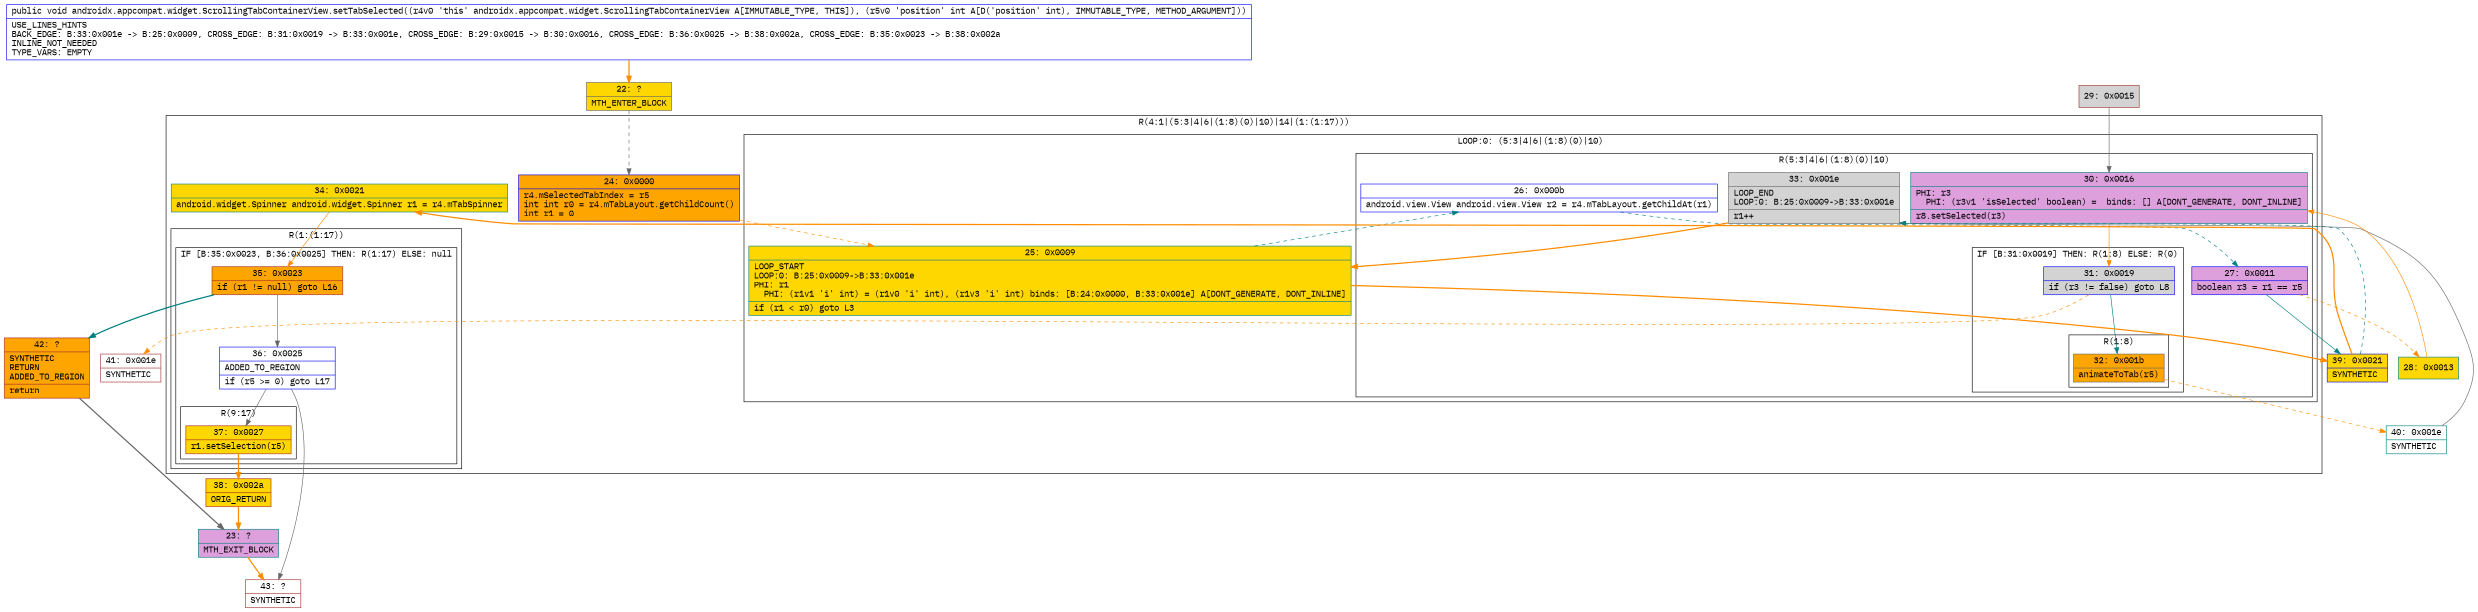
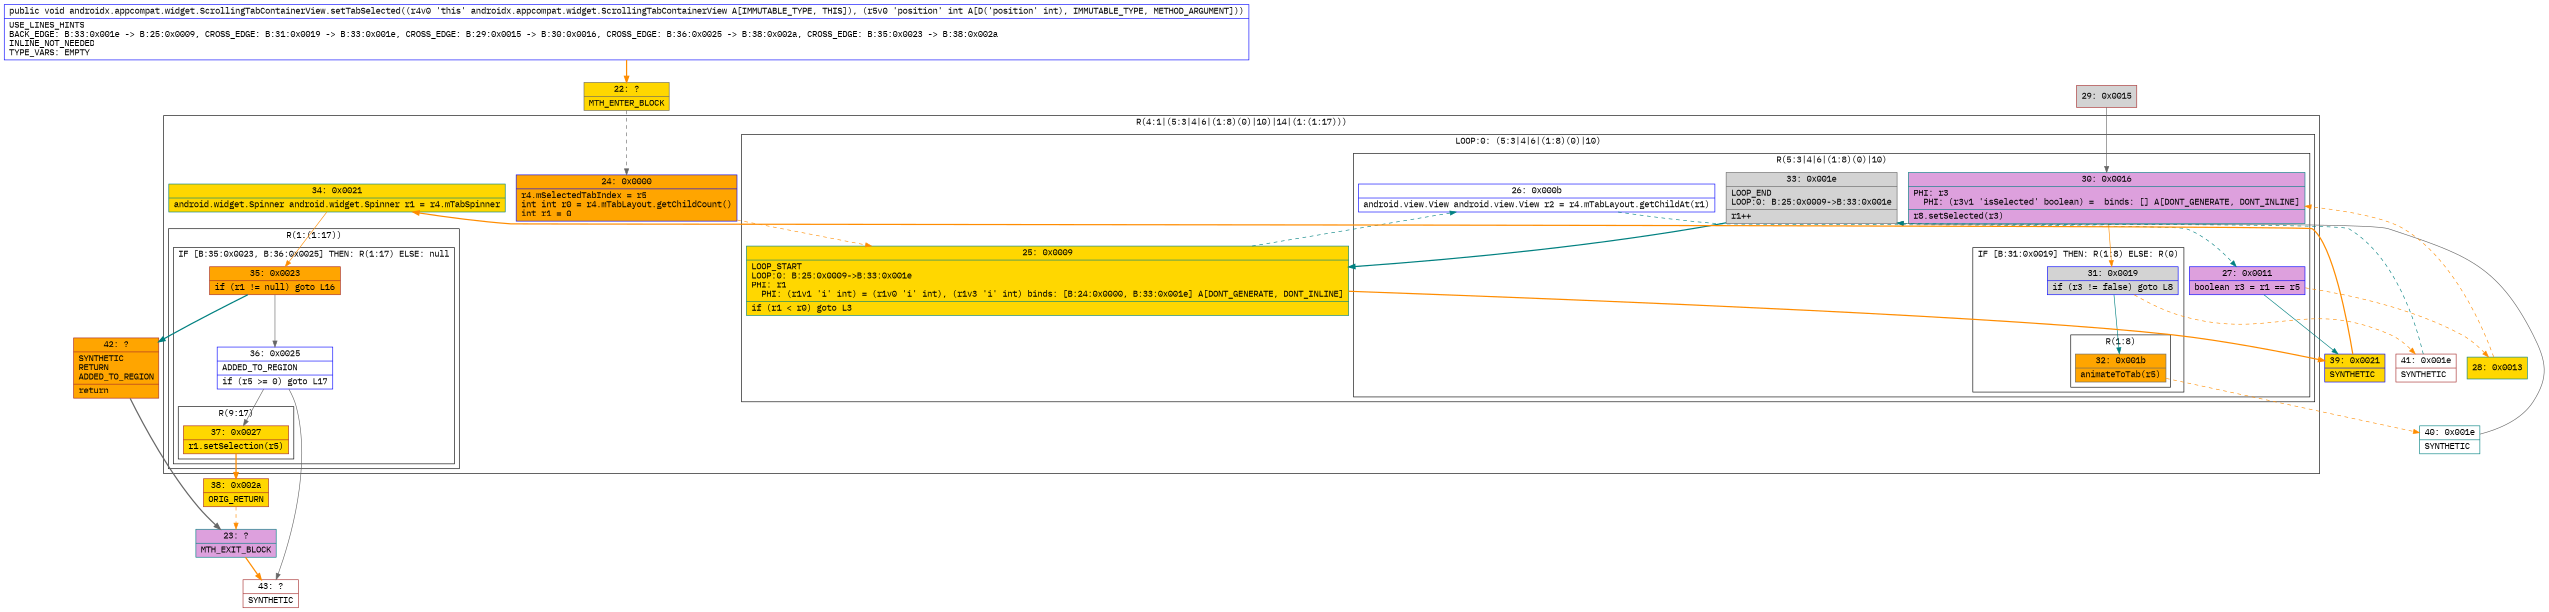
  digraph {
    fontname="IBM Plex Mono"
    node [color=blue fillcolor=gold fontname="IBM Plex Mono" shape=record style=filled]
    edge [color=darkorange fontname="IBM Plex Mono" style=solid]
    n1 [color=gray40 fillcolor=orange label="{32\:\ 0x001b|animateToTab(r5)\l}"]
    n2 [fillcolor=lightgrey label="{31\:\ 0x0019|if (r3 != false) goto L8\l}"]
    n3 [fillcolor=white label="{26\:\ 0x000b|android.view.View android.view.View r2 = r4.mTabLayout.getChildAt(r1)\l}"]
    n4 [fillcolor=plum label="{27\:\ 0x0011|boolean r3 = r1 == r5\l}"]
    n5 [color=teal fillcolor=plum label="{30\:\ 0x0016|PHI: r3 \l  PHI: (r3v1 'isSelected' boolean) =  binds: [] A[DONT_GENERATE, DONT_INLINE]\l|r8.setSelected(r3)\l}"]
    n6 [color=gray40 fillcolor=lightgrey label="{33\:\ 0x001e|LOOP_END\lLOOP:0: B:25:0x0009\-\>B:33:0x001e\l|r1++\l}"]
    n7 [color=teal label="{25\:\ 0x0009|LOOP_START\lLOOP:0: B:25:0x0009\-\>B:33:0x001e\lPHI: r1 \l  PHI: (r1v1 'i' int) = (r1v0 'i' int), (r1v3 'i' int) binds: [B:24:0x0000, B:33:0x001e] A[DONT_GENERATE, DONT_INLINE]\l|if (r1 \< r0) goto L3\l}"]
    n8 [color=brown label="{37\:\ 0x0027|r1.setSelection(r5)\l}"]
    n9 [color=brown fillcolor=orange label="{35\:\ 0x0023|if (r1 != null) goto L16\l}"]
    n10 [fillcolor=white label="{36\:\ 0x0025|ADDED_TO_REGION\l|if (r5 \>= 0) goto L17\l}"]
    n11 [fillcolor=orange label="{24\:\ 0x0000|r4.mSelectedTabIndex = r5\lint int r0 = r4.mTabLayout.getChildCount()\lint r1 = 0\l}"]
    n12 [color=teal label="{34\:\ 0x0021|android.widget.Spinner android.widget.Spinner r1 = r4.mTabSpinner\l}"]
    n13 [color=teal fillcolor=white label="{40\:\ 0x001e|SYNTHETIC\l}"]
    n14 [color=brown fillcolor=white label="{41\:\ 0x001e|SYNTHETIC\l}"]
    n15 [label="{39\:\ 0x0021|SYNTHETIC\l}"]
    n16 [color=teal label="{28\:\ 0x0013}"]
    n17 [color=brown label="{38\:\ 0x002a|ORIG_RETURN\l}"]
    n18 [color=brown fillcolor=orange label="{42\:\ ?|SYNTHETIC\lRETURN\lADDED_TO_REGION\l|return\l}"]
    n19 [color=brown fillcolor=white label="{43\:\ ?|SYNTHETIC\l}"]
    n20 [color=brown fillcolor=lightgrey label="{29\:\ 0x0015}"]
    n21 [color=teal fillcolor=plum label="{23\:\ ?|MTH_EXIT_BLOCK\l}"]
    n22 [color=gray40 label="{22\:\ ?|MTH_ENTER_BLOCK\l}"]
    n23 [fillcolor=white label="{public void androidx.appcompat.widget.ScrollingTabContainerView.setTabSelected((r4v0 'this' androidx.appcompat.widget.ScrollingTabContainerView A[IMMUTABLE_TYPE, THIS]), (r5v0 'position' int A[D('position' int), IMMUTABLE_TYPE, METHOD_ARGUMENT]))  | USE_LINES_HINTS\lBACK_EDGE: B:33:0x001e \-\> B:25:0x0009, CROSS_EDGE: B:31:0x0019 \-\> B:33:0x001e, CROSS_EDGE: B:29:0x0015 \-\> B:30:0x0016, CROSS_EDGE: B:36:0x0025 \-\> B:38:0x002a, CROSS_EDGE: B:35:0x0023 \-\> B:38:0x002a\lINLINE_NOT_NEEDED\lTYPE_VARS: EMPTY\l}"]
    subgraph cluster_1 {
      label="R(4:1|(5:3|4|6|(1:8)(0)|10)|14|(1:(1:17)))"
      n11
      n12
      subgraph cluster_2 {
        label="LOOP:0: (5:3|4|6|(1:8)(0)|10)"
        n7
        subgraph cluster_3 {
          label="R(5:3|4|6|(1:8)(0)|10)"
          n3
          n4
          n5
          n6
          subgraph cluster_4 {
            label="IF [B:31:0x0019] THEN: R(1:8) ELSE: R(0)"
            n2
            subgraph cluster_5 {
              label="R(1:8)"
              n1
            }
            subgraph cluster_6 {
              label="R(0)"
            }
          }
        }
      }
      subgraph cluster_7 {
        label="R(1:(1:17))"
        subgraph cluster_8 {
          label="IF [B:35:0x0023, B:36:0x0025] THEN: R(1:17) ELSE: null"
          n9
          n10
          subgraph cluster_9 {
            label="R(9:17)"
            n8
          }
        }
      }
    }
    n1 -> n13 [style=dashed]
    n2 -> n1 [color=teal]
    n2 -> n14 [style=dashed]
    n3 -> n4 [color=teal style=dashed]
    n4 -> n15 [color=teal]
    n4 -> n16 [style=dashed]
    n5 -> n2
-   n6 -> n7 [style=bold]
+   n6 -> n7 [color=teal style=bold]
    n7 -> n3 [color=teal style=dashed]
    n7 -> n15 [style=bold]
    n8 -> n17 [style=bold]
    n9 -> n10 [color=gray40]
    n9 -> n18 [color=teal style=bold]
    n10 -> n8 [color=gray40]
    n10 -> n19 [color=gray40]
    n11 -> n7 [style=dashed]
    n12 -> n9
    n13 -> n6 [color=gray40]
-   n15 -> n6 [color=teal style=dashed]
+   n14 -> n6 [color=teal style=dashed]
    n15 -> n12 [style=bold]
-   n16 -> n5
-   n17 -> n21 [style=bold]
+   n16 -> n5 [style=dashed]
+   n17 -> n21 [style=dashed]
    n18 -> n21 [color=gray40 style=bold]
    n20 -> n5 [color=gray40]
    n21 -> n19 [style=bold]
    n22 -> n11 [color=gray40 style=dashed]
    n23 -> n22 [style=bold]
  }
